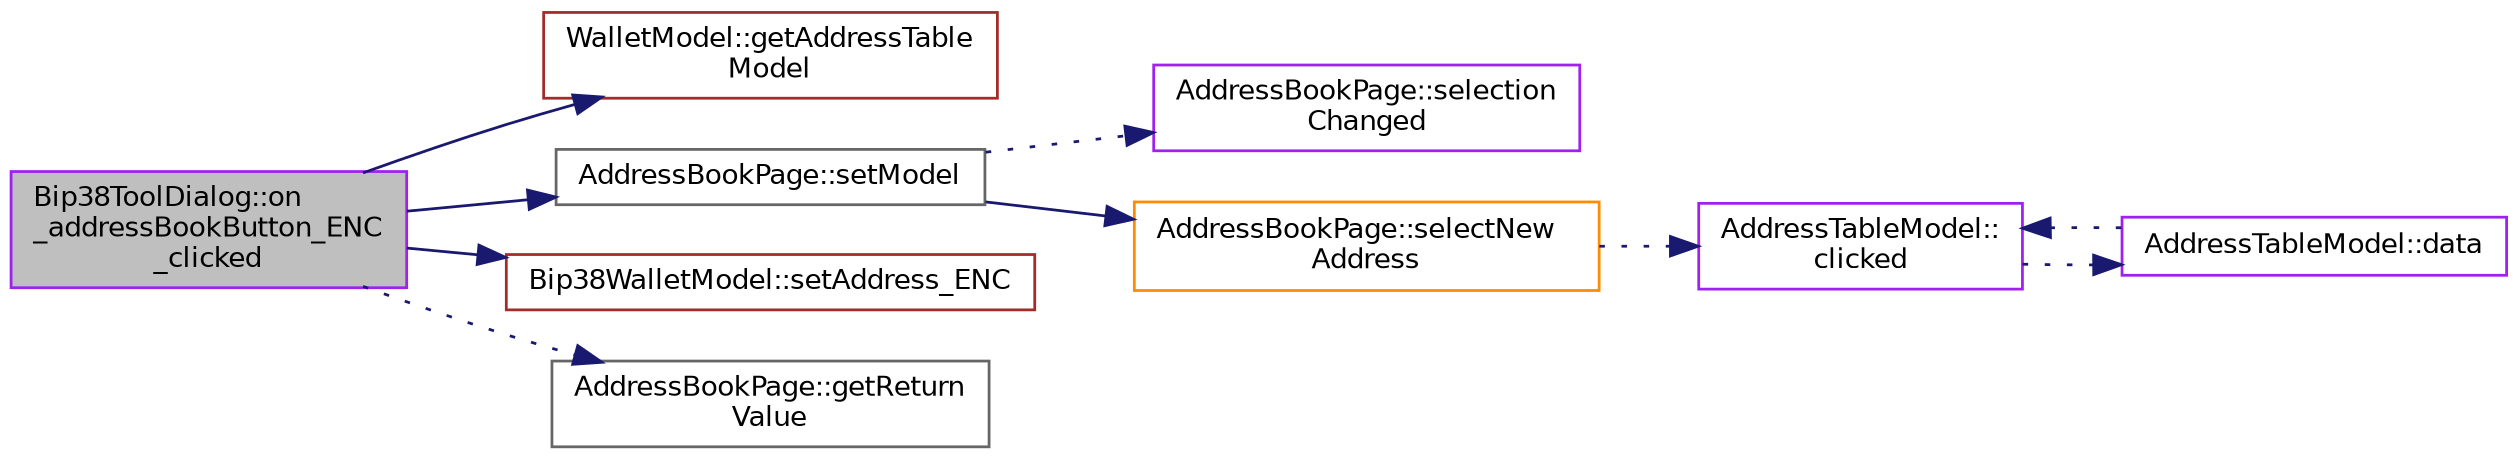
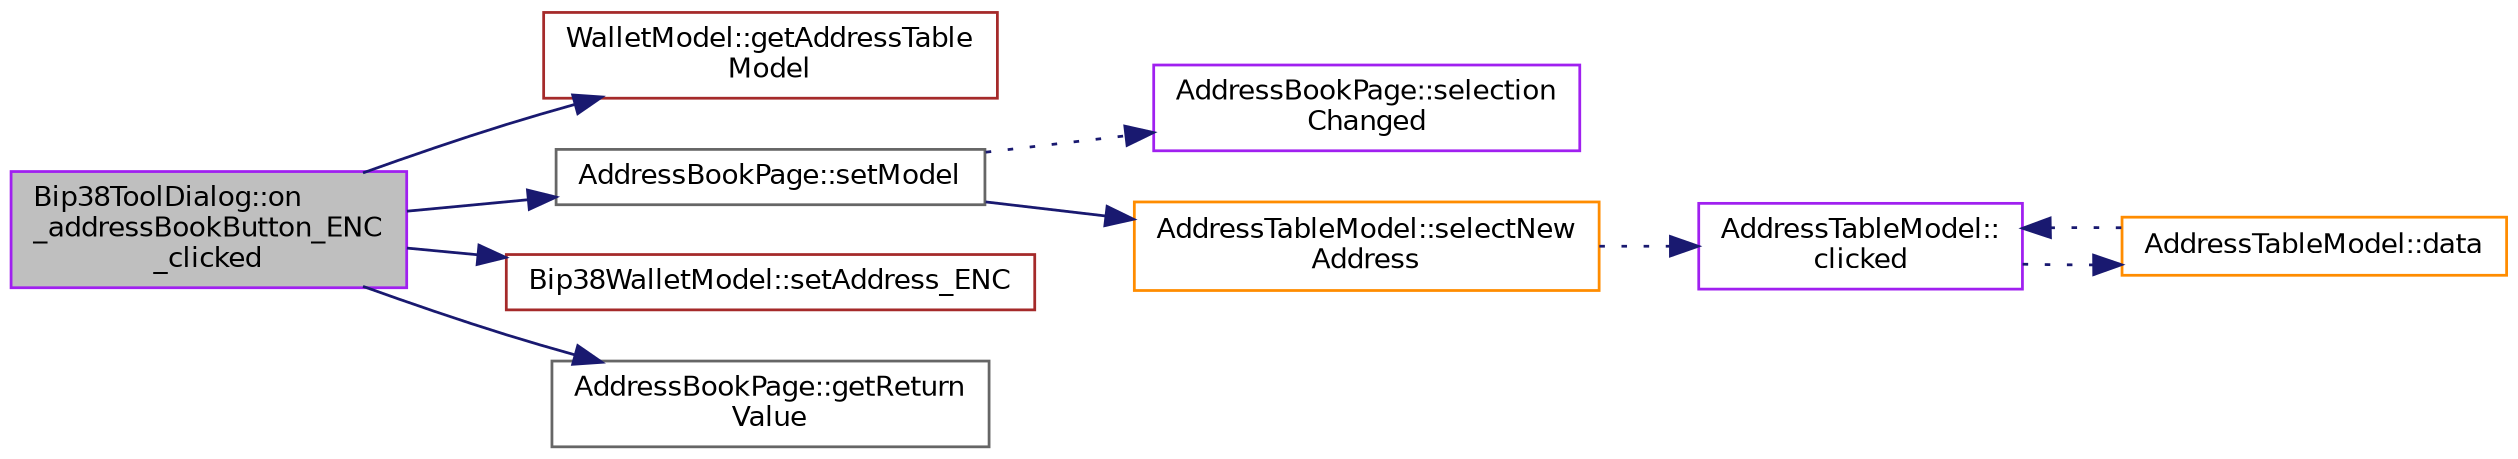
  digraph {
    rankdir=LR
    node [color=purple fillcolor=white fontname=Helvetica fontsize=10 shape=record style=filled]
    edge [color=midnightblue fontname=Helvetica fontsize=10 labelfontname=Helvetica labelfontsize=10 style=dotted]
    n1 [fillcolor=grey75 fontcolor=black height=0.2 label="Bip38ToolDialog::on\l_addressBookButton_ENC\l_clicked" width=0.4]
    n2 [color=brown height=0.2 label="WalletModel::getAddressTable\lModel" width=0.4]
    n3 [color=gray40 height=0.2 label="AddressBookPage::setModel" width=0.4]
    n4 [color=brown height=0.2 label="Bip38WalletModel::setAddress_ENC" width=0.4]
    n5 [color=gray40 height=0.2 label="AddressBookPage::getReturn\lValue" width=0.4]
    n6 [height=0.2 label="AddressBookPage::selection\lChanged" width=0.4]
-   n7 [color=darkorange height=0.2 label="AddressBookPage::selectNew\lAddress" width=0.4]
+   n7 [color=darkorange height=0.2 label="AddressTableModel::selectNew\lAddress" width=0.4]
    n8 [height=0.2 label="AddressTableModel::\lclicked" width=0.4]
-   n9 [height=0.2 label="AddressTableModel::data" width=0.4]
+   n9 [color=darkorange height=0.2 label="AddressTableModel::data" width=0.4]
    n1 -> n2 [style=solid]
    n1 -> n3 [style=solid]
    n1 -> n4 [style=solid]
-   n1 -> n5
+   n1 -> n5 [style=solid]
    n3 -> n6
    n3 -> n7 [style=solid]
    n7 -> n8
    n8 -> n9
    n9 -> n8
  }
